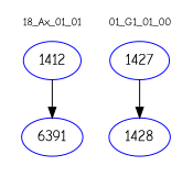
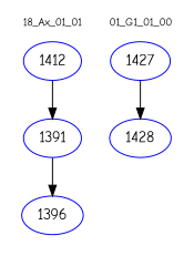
  digraph {
    fontname="Comic Neue"
    node [color=blue fontname="Comic Neue"]
    edge [color=black fontname="Comic Neue"]
-   n1 [label=6391]
+   n1 [label=1391]
+   n2 [label=1396]
    n3 [label=1412]
    n4 [label=1427]
    n5 [label=1428]
    subgraph cluster_1 {
      color=white
      fontsize=10
      label="18_Ax_01_01"
      n1
+     n2
      n3
    }
    subgraph cluster_2 {
      color=white
      fontsize=10
      label="01_G1_01_00"
      n4
      n5
    }
+   n1 -> n2
    n3 -> n1
    n4 -> n5
  }
